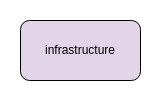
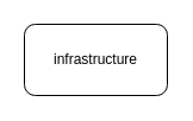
  <mxCell id="0" />
  <mxCell id="1" parent="0" />
- <mxCell id="2" value="infrastructure" style="rounded=1;whiteSpace=wrap;html=1;fillColor=#e1d5e7;" vertex="1" parent="1"><mxGeometry x="20" y="20" width="120" height="60" as="geometry" /></mxCell>
+ <mxCell id="2" value="infrastructure" style="rounded=1;whiteSpace=wrap;html=1;" vertex="1" parent="1"><mxGeometry x="20" y="20" width="120" height="60" as="geometry" /></mxCell>
